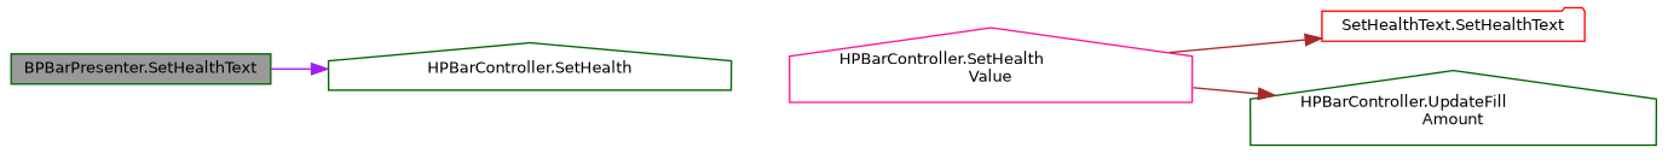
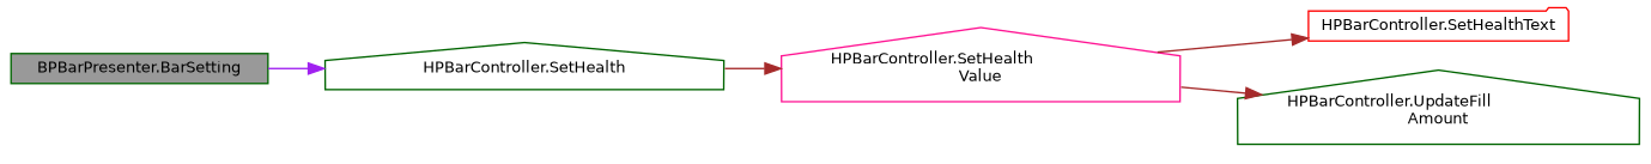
  digraph {
    rankdir=LR
    node [color=darkgreen fillcolor=white fontname=Helvetica fontsize=10 shape=house style=filled]
    edge [color=brown fontname=Helvetica fontsize=10 labelfontname=Helvetica labelfontsize=10 style=solid]
-   n1 [fillcolor=grey60 fontcolor=black height=0.2 label="BPBarPresenter.SetHealthText" shape=box width=0.4]
+   n1 [fillcolor=grey60 fontcolor=black height=0.2 label="BPBarPresenter.BarSetting" shape=box width=0.4]
    n2 [height=0.2 label="HPBarController.SetHealth" width=0.4]
    n3 [color=deeppink height=0.2 label="HPBarController.SetHealth\lValue" width=0.4]
-   n4 [color=red height=0.2 label="SetHealthText.SetHealthText" shape=folder width=0.4]
+   n4 [color=red height=0.2 label="HPBarController.SetHealthText" shape=folder width=0.4]
    n5 [height=0.2 label="HPBarController.UpdateFill\lAmount" width=0.4]
    n1 -> n2 [color=purple]
+   n2 -> n3
    n3 -> n4
    n3 -> n5
  }
